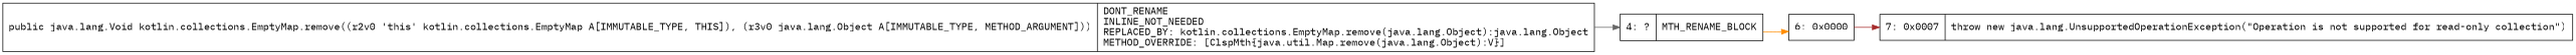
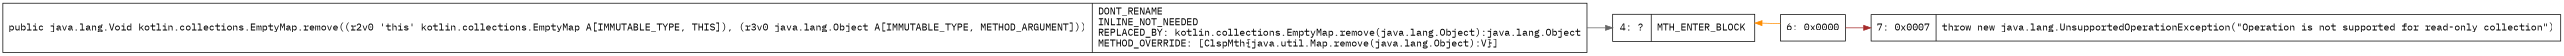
  digraph {
    fontname="IBM Plex Mono"
    rankdir=LR
    node [fontname="IBM Plex Mono" shape=record]
    edge [fontname="IBM Plex Mono"]
-   n1 [label="{4\:\ ?|MTH_RENAME_BLOCK\l}"]
+   n1 [label="{4\:\ ?|MTH_ENTER_BLOCK\l}"]
    n2 [label="{6\:\ 0x0000}"]
    n3 [label="{7\:\ 0x0007|throw new java.lang.UnsupportedOperationException(\"Operation is not supported for read\-only collection\")\l}"]
    n4 [label="{public java.lang.Void kotlin.collections.EmptyMap.remove((r2v0 'this' kotlin.collections.EmptyMap A[IMMUTABLE_TYPE, THIS]), (r3v0 java.lang.Object A[IMMUTABLE_TYPE, METHOD_ARGUMENT]))  | DONT_RENAME\lINLINE_NOT_NEEDED\lREPLACED_BY: kotlin.collections.EmptyMap.remove(java.lang.Object):java.lang.Object\lMETHOD_OVERRIDE: [ClspMth\{java.util.Map.remove(java.lang.Object):V\}]\l}"]
-   n1 -> n2 [color=darkorange]
+   n2 -> n1 [color=darkorange]
    n2 -> n3 [color=brown]
    n4 -> n1 [color=gray40]
  }
